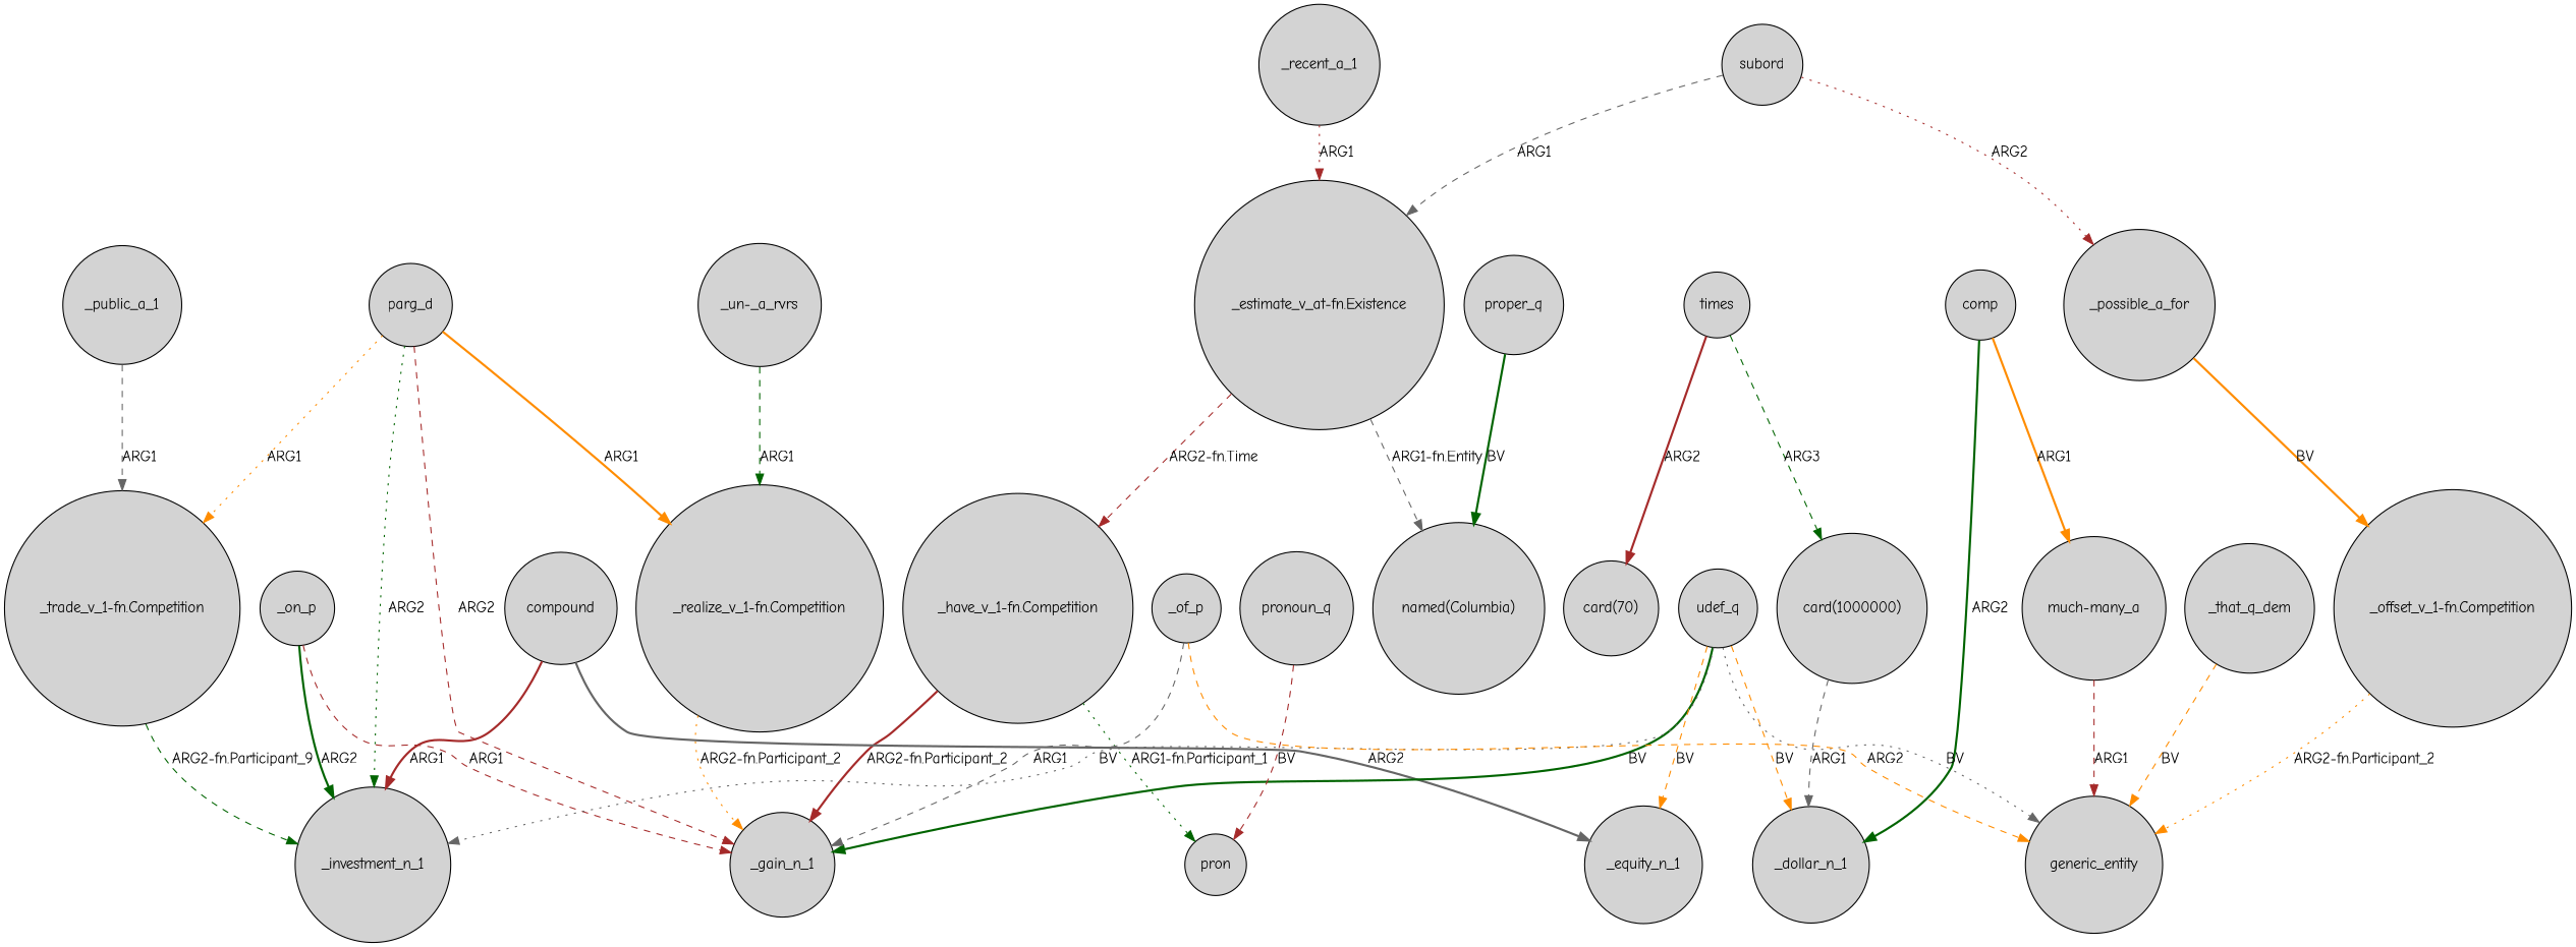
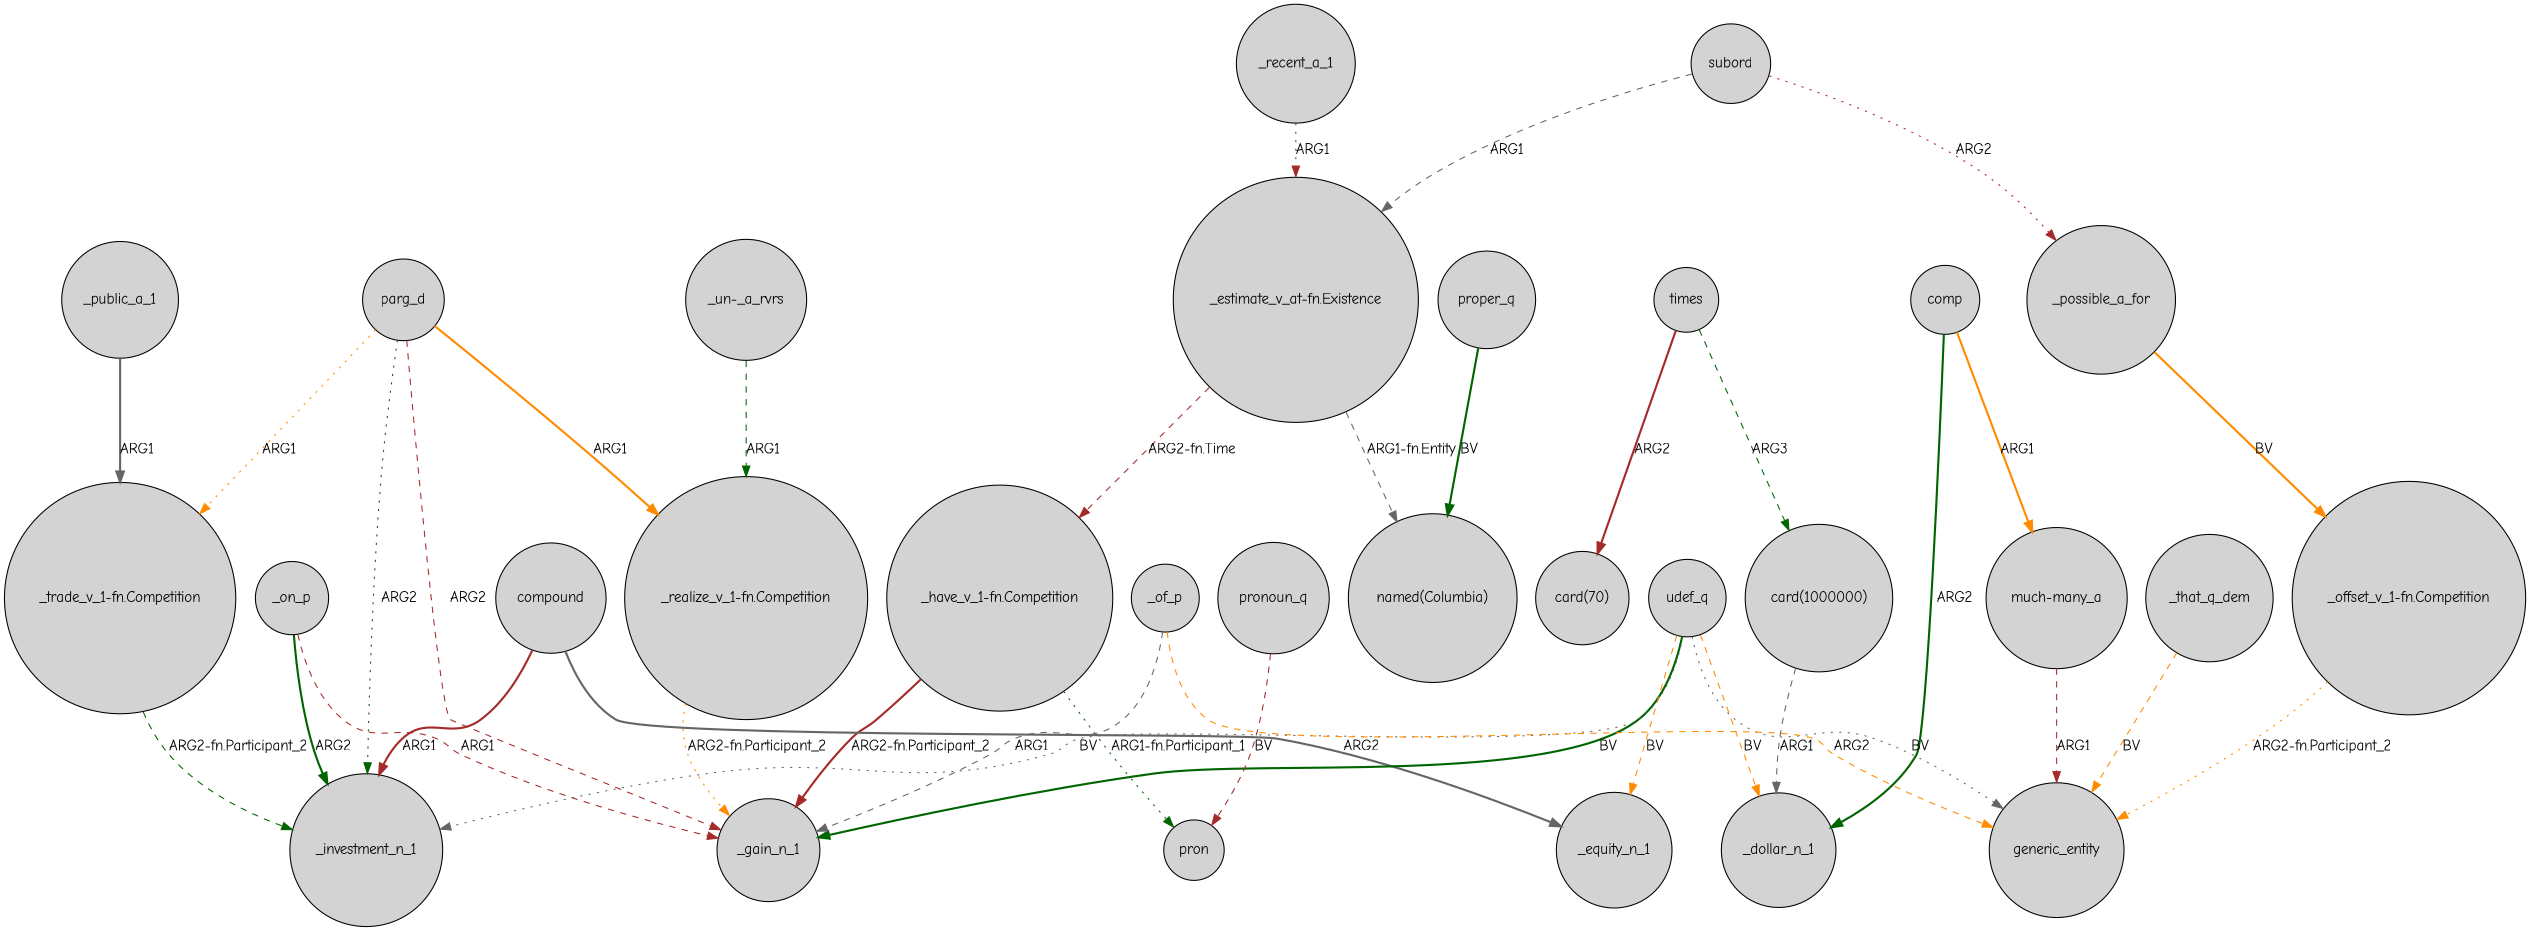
  digraph {
    fontname="Comic Neue"
    node [fontname="Comic Neue" shape=circle style=filled]
    edge [color=brown fontname="Comic Neue" style=dashed]
    _recent_a_1
    "_estimate_v_at-fn.Existence"
    "_have_v_1-fn.Competition"
    "named(Columbia)"
    _gain_n_1
    pron
    times
    "card(70)"
    "card(1000000)"
    _dollar_n_1
    parg_d
    "_trade_v_1-fn.Competition"
    "_realize_v_1-fn.Competition"
    _investment_n_1
    comp
    "much-many_a"
    generic_entity
    _on_p
    compound
    _equity_n_1
    _public_a_1
    udef_q
    _of_p
    pronoun_q
    _possible_a_for
    "_offset_v_1-fn.Competition"
    proper_q
    "_un-_a_rvrs"
    subord
    _that_q_dem
    _recent_a_1 -> "_estimate_v_at-fn.Existence" [label=ARG1 style=dotted]
    "_estimate_v_at-fn.Existence" -> "_have_v_1-fn.Competition" [label="ARG2-fn.Time"]
    "_estimate_v_at-fn.Existence" -> "named(Columbia)" [color=gray40 label="ARG1-fn.Entity"]
    "_have_v_1-fn.Competition" -> _gain_n_1 [label="ARG2-fn.Participant_2" style=bold]
    "_have_v_1-fn.Competition" -> pron [color=darkgreen label="ARG1-fn.Participant_1" style=dotted]
    times -> "card(70)" [label=ARG2 style=bold]
    times -> "card(1000000)" [color=darkgreen label=ARG3]
    "card(1000000)" -> _dollar_n_1 [color=gray40 label=ARG1]
    parg_d -> _gain_n_1 [label=ARG2]
    parg_d -> "_trade_v_1-fn.Competition" [color=darkorange label=ARG1 style=dotted]
    parg_d -> "_realize_v_1-fn.Competition" [color=darkorange label=ARG1 style=bold]
    parg_d -> _investment_n_1 [color=darkgreen label=ARG2 style=dotted]
-   "_trade_v_1-fn.Competition" -> _investment_n_1 [color=darkgreen label="ARG2-fn.Participant_9"]
+   "_trade_v_1-fn.Competition" -> _investment_n_1 [color=darkgreen label="ARG2-fn.Participant_2"]
    "_realize_v_1-fn.Competition" -> _gain_n_1 [color=darkorange label="ARG2-fn.Participant_2" style=dotted]
    comp -> _dollar_n_1 [color=darkgreen label=ARG2 style=bold]
    comp -> "much-many_a" [color=darkorange label=ARG1 style=bold]
    "much-many_a" -> generic_entity [label=ARG1]
    _on_p -> _gain_n_1 [label=ARG1]
    _on_p -> _investment_n_1 [color=darkgreen label=ARG2 style=bold]
    compound -> _investment_n_1 [label=ARG1 style=bold]
    compound -> _equity_n_1 [color=gray40 label=ARG2 style=bold]
-   _public_a_1 -> "_trade_v_1-fn.Competition" [color=gray40 label=ARG1]
+   _public_a_1 -> "_trade_v_1-fn.Competition" [color=gray40 label=ARG1 style=bold]
    udef_q -> _gain_n_1 [color=darkgreen label=BV style=bold]
    udef_q -> _dollar_n_1 [color=darkorange label=BV]
    udef_q -> _investment_n_1 [color=gray40 label=BV style=dotted]
    udef_q -> generic_entity [color=gray40 label=BV style=dotted]
    udef_q -> _equity_n_1 [color=darkorange label=BV]
    _of_p -> _gain_n_1 [color=gray40 label=ARG1]
    _of_p -> generic_entity [color=darkorange label=ARG2]
    pronoun_q -> pron [label=BV]
    _possible_a_for -> "_offset_v_1-fn.Competition" [color=darkorange label=BV style=bold]
    "_offset_v_1-fn.Competition" -> generic_entity [color=darkorange label="ARG2-fn.Participant_2" style=dotted]
    proper_q -> "named(Columbia)" [color=darkgreen label=BV style=bold]
    "_un-_a_rvrs" -> "_realize_v_1-fn.Competition" [color=darkgreen label=ARG1]
    subord -> "_estimate_v_at-fn.Existence" [color=gray40 label=ARG1]
    subord -> _possible_a_for [label=ARG2 style=dotted]
    _that_q_dem -> generic_entity [color=darkorange label=BV]
  }
